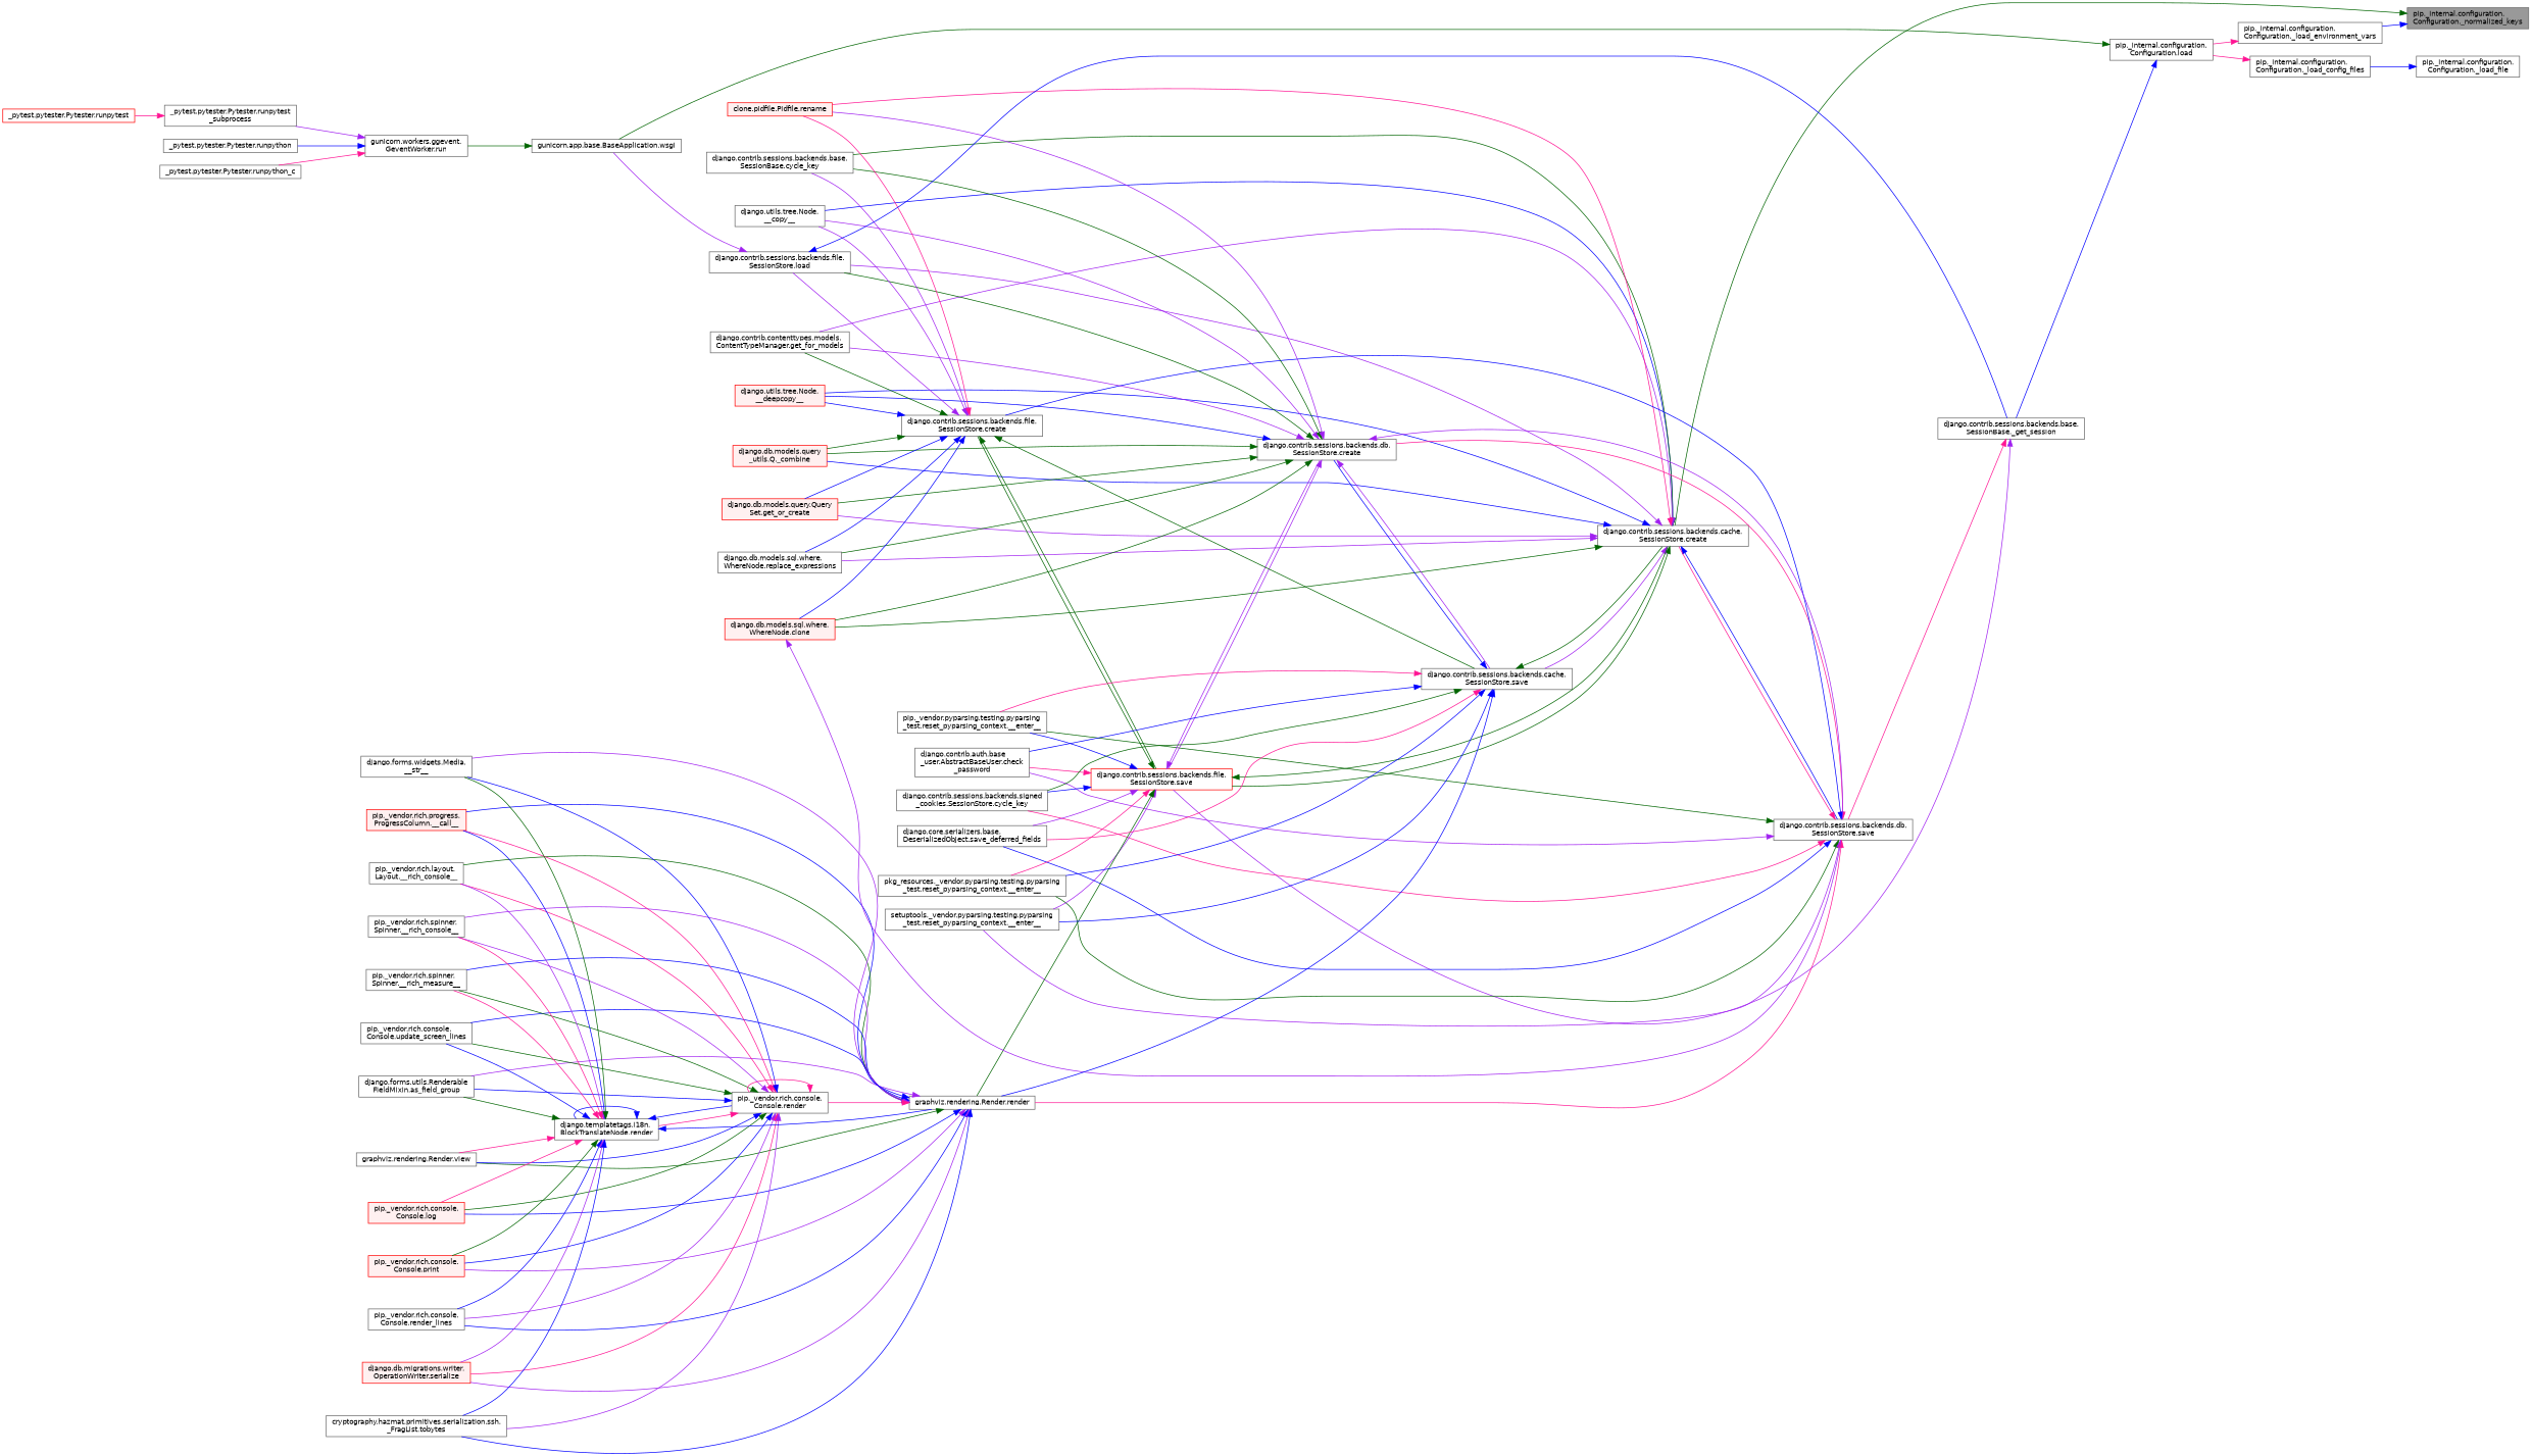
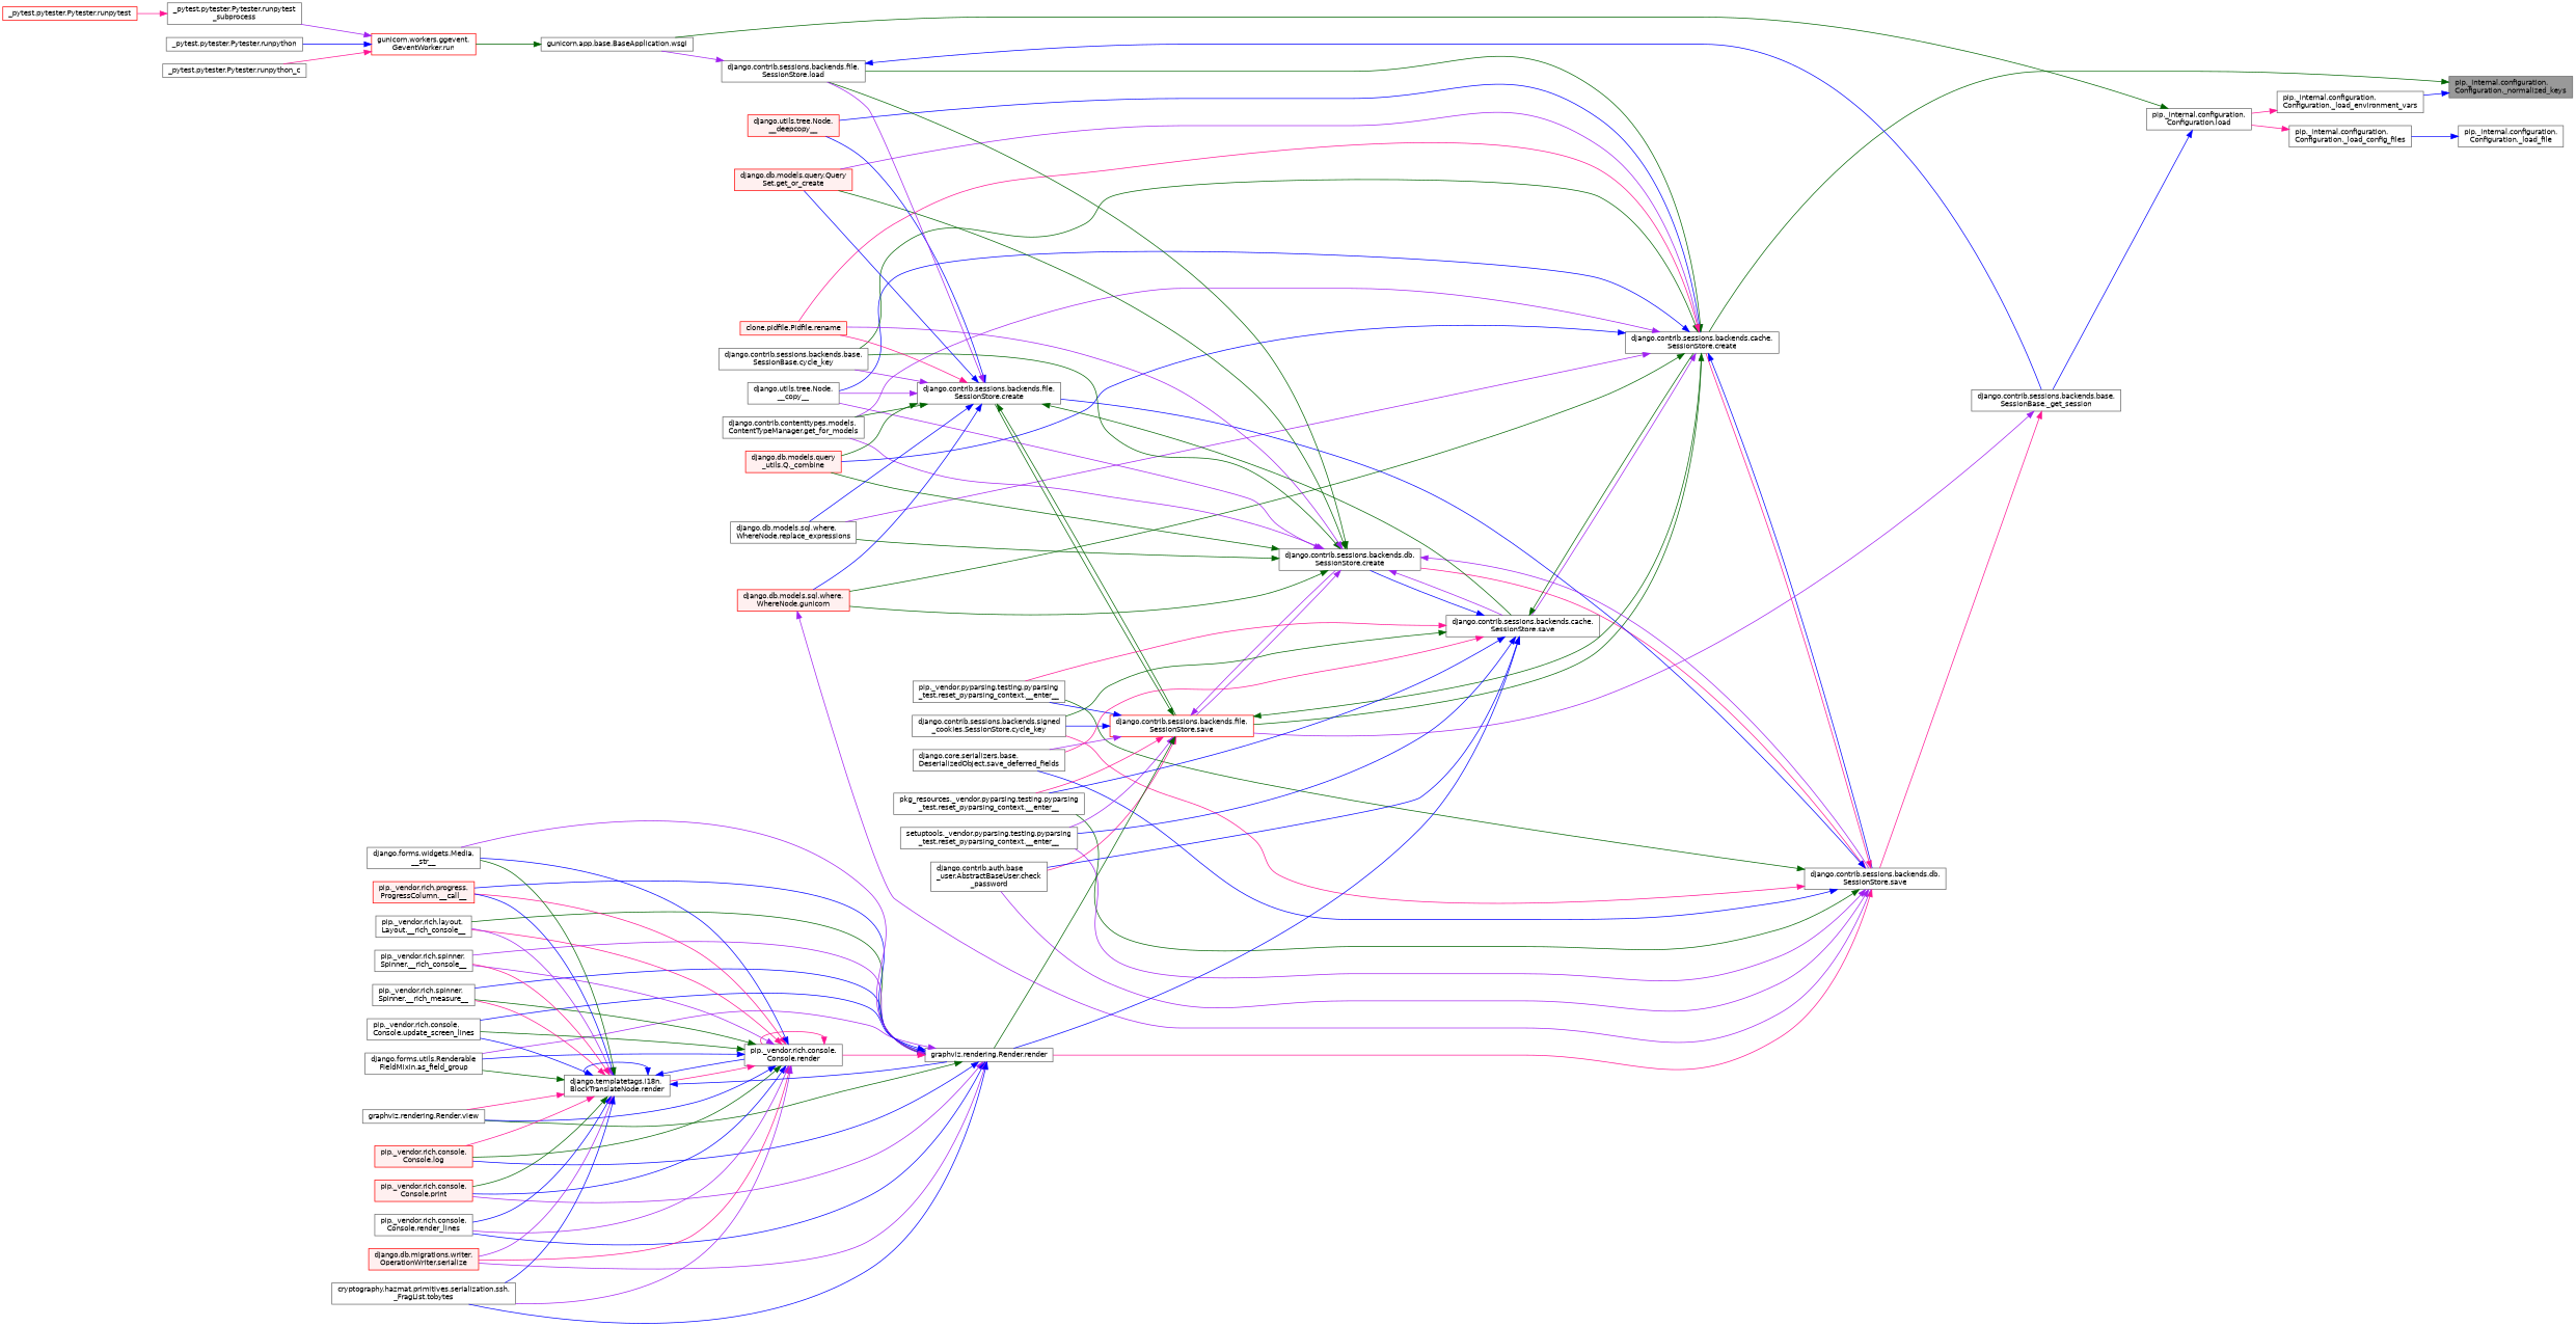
  digraph {
    rankdir=RL
    node [color=grey40 fillcolor=white fontname=Helvetica fontsize=10 shape=box style=filled]
    edge [color=blue dir=back fontname=Helvetica fontsize=10 labelfontname=Helvetica labelfontsize=10 style=solid]
    n1 [color=gray40 fillcolor=grey60 fontcolor=black height=0.2 label="pip._internal.configuration.\lConfiguration._normalized_keys" width=0.4]
    n2 [height=0.2 label="pip._internal.configuration.\lConfiguration._load_environment_vars" width=0.4]
    n3 [height=0.2 label="django.contrib.sessions.backends.cache.\lSessionStore.create" width=0.4]
    n4 [height=0.2 label="pip._internal.configuration.\lConfiguration.load" width=0.4]
    n5 [height=0.2 label="pip._internal.configuration.\lConfiguration._load_file" width=0.4]
    n6 [height=0.2 label="pip._internal.configuration.\lConfiguration._load_config_files" width=0.4]
    n7 [height=0.2 label="django.contrib.sessions.backends.base.\lSessionBase._get_session" width=0.4]
    n8 [height=0.2 label="gunicorn.app.base.BaseApplication.wsgi" width=0.4]
    n9 [height=0.2 label="django.contrib.sessions.backends.db.\lSessionStore.save" width=0.4]
    n10 [color=red height=0.2 label="django.contrib.sessions.backends.file.\lSessionStore.save" width=0.4]
-   n11 [height=0.2 label="gunicorn.workers.ggevent.\lGeventWorker.run" width=0.4]
+   n11 [color=red height=0.2 label="gunicorn.workers.ggevent.\lGeventWorker.run" width=0.4]
    n12 [height=0.2 label="pip._vendor.pyparsing.testing.pyparsing\l_test.reset_pyparsing_context.__enter__" width=0.4]
    n13 [height=0.2 label="pkg_resources._vendor.pyparsing.testing.pyparsing\l_test.reset_pyparsing_context.__enter__" width=0.4]
    n14 [height=0.2 label="setuptools._vendor.pyparsing.testing.pyparsing\l_test.reset_pyparsing_context.__enter__" width=0.4]
    n15 [height=0.2 label="django.contrib.auth.base\l_user.AbstractBaseUser.check\l_password" width=0.4]
    n16 [height=0.2 label="django.contrib.sessions.backends.db.\lSessionStore.create" width=0.4]
    n17 [height=0.2 label="django.contrib.sessions.backends.file.\lSessionStore.create" width=0.4]
    n18 [height=0.2 label="django.contrib.sessions.backends.signed\l_cookies.SessionStore.cycle_key" width=0.4]
    n19 [height=0.2 label="graphviz.rendering.Render.render" width=0.4]
    n20 [height=0.2 label="django.core.serializers.base.\lDeserializedObject.save_deferred_fields" width=0.4]
    n21 [height=0.2 label="django.utils.tree.Node.\l__copy__" width=0.4]
    n22 [color=red fillcolor="#FFF0F0" height=0.2 label="django.utils.tree.Node.\l__deepcopy__" width=0.4]
    n23 [color=red fillcolor="#FFF0F0" height=0.2 label="django.db.models.query\l_utils.Q._combine" width=0.4]
-   n24 [color=red fillcolor="#FFF0F0" height=0.2 label="django.db.models.sql.where.\lWhereNode.clone" width=0.4]
+   n24 [color=red fillcolor="#FFF0F0" height=0.2 label="django.db.models.sql.where.\lWhereNode.gunicorn" width=0.4]
    n25 [height=0.2 label="django.contrib.sessions.backends.base.\lSessionBase.cycle_key" width=0.4]
    n26 [height=0.2 label="django.contrib.contenttypes.models.\lContentTypeManager.get_for_models" width=0.4]
    n27 [color=red fillcolor="#FFF0F0" height=0.2 label="django.db.models.query.Query\lSet.get_or_create" width=0.4]
    n28 [height=0.2 label="django.contrib.sessions.backends.file.\lSessionStore.load" width=0.4]
    n29 [color=red fillcolor="#FFF0F0" height=0.2 label="clone.pidfile.Pidfile.rename" width=0.4]
    n30 [height=0.2 label="django.db.models.sql.where.\lWhereNode.replace_expressions" width=0.4]
    n31 [height=0.2 label="django.contrib.sessions.backends.cache.\lSessionStore.save" width=0.4]
    n32 [color=red fillcolor="#FFF0F0" height=0.2 label="pip._vendor.rich.progress.\lProgressColumn.__call__" width=0.4]
    n33 [height=0.2 label="pip._vendor.rich.layout.\lLayout.__rich_console__" width=0.4]
    n34 [height=0.2 label="pip._vendor.rich.spinner.\lSpinner.__rich_console__" width=0.4]
    n35 [height=0.2 label="pip._vendor.rich.spinner.\lSpinner.__rich_measure__" width=0.4]
    n36 [height=0.2 label="django.forms.widgets.Media.\l__str__" width=0.4]
    n37 [height=0.2 label="django.forms.utils.Renderable\lFieldMixin.as_field_group" width=0.4]
    n38 [color=red fillcolor="#FFF0F0" height=0.2 label="pip._vendor.rich.console.\lConsole.log" width=0.4]
    n39 [color=red fillcolor="#FFF0F0" height=0.2 label="pip._vendor.rich.console.\lConsole.print" width=0.4]
    n40 [height=0.2 label="pip._vendor.rich.console.\lConsole.render" width=0.4]
    n41 [height=0.2 label="pip._vendor.rich.console.\lConsole.render_lines" width=0.4]
    n42 [color=red fillcolor="#FFF0F0" height=0.2 label="django.db.migrations.writer.\lOperationWriter.serialize" width=0.4]
    n43 [height=0.2 label="cryptography.hazmat.primitives.serialization.ssh.\l_FragList.tobytes" width=0.4]
    n44 [height=0.2 label="pip._vendor.rich.console.\lConsole.update_screen_lines" width=0.4]
    n45 [height=0.2 label="graphviz.rendering.Render.view" width=0.4]
    n46 [height=0.2 label="_pytest.pytester.Pytester.runpytest\l_subprocess" width=0.4]
    n47 [height=0.2 label="_pytest.pytester.Pytester.runpython" width=0.4]
    n48 [height=0.2 label="_pytest.pytester.Pytester.runpython_c" width=0.4]
    n49 [color=red height=0.2 label="_pytest.pytester.Pytester.runpytest" width=0.4]
    n50 [height=0.2 label="django.templatetags.i18n.\lBlockTranslateNode.render" width=0.4]
    n1 -> n2
    n1 -> n3 [color=darkgreen]
    n2 -> n4 [color=deeppink]
    n3 -> n9
    n3 -> n10 [color=darkgreen]
    n3 -> n21
    n3 -> n22
    n3 -> n23
    n3 -> n24 [color=darkgreen]
    n3 -> n25 [color=darkgreen]
    n3 -> n26 [color=purple]
    n3 -> n27 [color=purple]
-   n3 -> n28 [color=purple]
+   n3 -> n28 [color=darkgreen]
    n3 -> n29 [color=deeppink]
    n3 -> n30 [color=purple]
    n3 -> n31 [color=purple]
    n4 -> n7
    n4 -> n8 [color=darkgreen]
    n5 -> n6
    n6 -> n4 [color=deeppink]
    n7 -> n9 [color=deeppink]
    n7 -> n10 [color=purple]
    n8 -> n11 [color=darkgreen]
    n9 -> n3 [color=deeppink]
    n9 -> n12 [color=darkgreen]
    n9 -> n13 [color=darkgreen]
    n9 -> n14 [color=purple]
    n9 -> n15 [color=purple]
    n9 -> n16 [color=deeppink]
    n9 -> n17
    n9 -> n18 [color=deeppink]
    n9 -> n19 [color=deeppink]
    n9 -> n20
    n10 -> n3 [color=darkgreen]
    n10 -> n12
    n10 -> n13 [color=deeppink]
    n10 -> n14 [color=purple]
    n10 -> n15 [color=deeppink]
    n10 -> n16 [color=purple]
    n10 -> n17 [color=darkgreen]
    n10 -> n18
    n10 -> n19 [color=darkgreen]
    n10 -> n20 [color=purple]
    n11 -> n46 [color=purple]
    n11 -> n47
    n11 -> n48 [color=deeppink]
    n16 -> n9 [color=purple]
    n16 -> n10 [color=purple]
    n16 -> n21 [color=purple]
-   n16 -> n22
    n16 -> n23 [color=darkgreen]
    n16 -> n24 [color=darkgreen]
    n16 -> n25 [color=darkgreen]
    n16 -> n26 [color=purple]
    n16 -> n27 [color=darkgreen]
    n16 -> n28 [color=darkgreen]
    n16 -> n29 [color=purple]
    n16 -> n30 [color=darkgreen]
    n16 -> n31 [color=purple]
    n17 -> n10 [color=darkgreen]
    n17 -> n21 [color=purple]
    n17 -> n22
    n17 -> n23 [color=darkgreen]
    n17 -> n24
    n17 -> n25 [color=purple]
    n17 -> n26 [color=darkgreen]
    n17 -> n27
    n17 -> n28 [color=purple]
    n17 -> n29 [color=deeppink]
    n17 -> n30
    n17 -> n31 [color=darkgreen]
    n19 -> n32
    n19 -> n33 [color=darkgreen]
    n19 -> n34 [color=purple]
    n19 -> n35
    n19 -> n36 [color=purple]
    n19 -> n37 [color=purple]
    n19 -> n38
    n19 -> n39 [color=purple]
    n19 -> n40 [color=deeppink]
    n19 -> n41
    n19 -> n42 [color=purple]
    n19 -> n43
    n19 -> n44
    n19 -> n45 [color=darkgreen]
    n24 -> n9 [color=purple]
    n28 -> n7
    n28 -> n8 [color=purple]
    n31 -> n3 [color=darkgreen]
    n31 -> n12 [color=deeppink]
    n31 -> n13
    n31 -> n14
    n31 -> n15
    n31 -> n16
    n31 -> n18 [color=darkgreen]
    n31 -> n19
    n31 -> n20 [color=deeppink]
    n40 -> n32 [color=deeppink]
    n40 -> n33 [color=deeppink]
    n40 -> n34 [color=purple]
    n40 -> n35 [color=darkgreen]
    n40 -> n36
    n40 -> n37
    n40 -> n38 [color=darkgreen]
    n40 -> n39
    n40 -> n40 [color=deeppink]
    n40 -> n41 [color=purple]
    n40 -> n42 [color=deeppink]
    n40 -> n43 [color=purple]
    n40 -> n44 [color=darkgreen]
    n40 -> n45
    n40 -> n50 [color=deeppink]
    n46 -> n49 [color=deeppink]
    n50 -> n19
    n50 -> n32
    n50 -> n33 [color=purple]
    n50 -> n34 [color=deeppink]
    n50 -> n35 [color=deeppink]
    n50 -> n36 [color=darkgreen]
    n50 -> n37 [color=darkgreen]
    n50 -> n38 [color=deeppink]
    n50 -> n39 [color=darkgreen]
    n50 -> n40
    n50 -> n41
    n50 -> n42 [color=purple]
    n50 -> n43
    n50 -> n44
    n50 -> n45 [color=deeppink]
    n50 -> n50
  }
